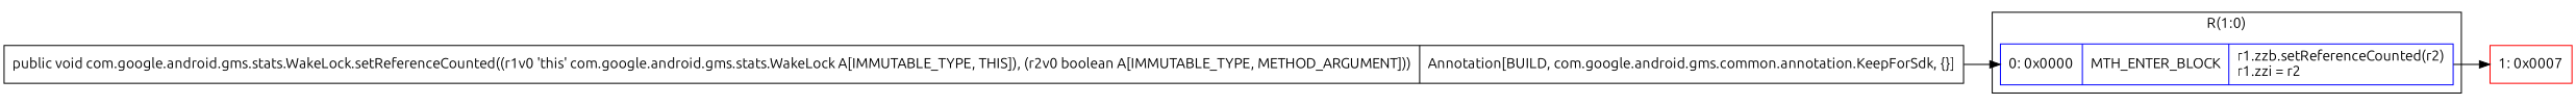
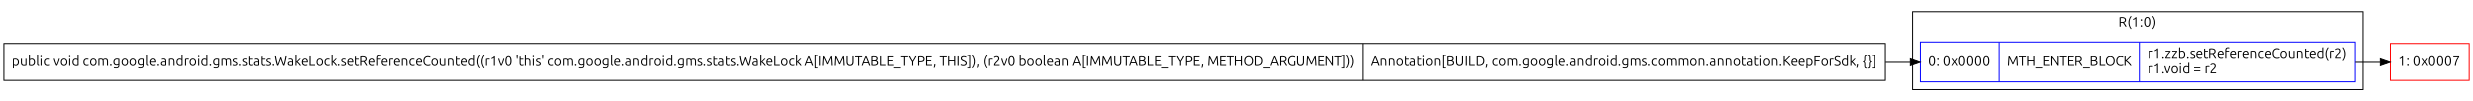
  digraph {
    rankdir=LR
    fontname=Ubuntu
    node [shape=record fontname=Ubuntu]
    edge [fontname=Ubuntu]
-   n1 [color=blue label="{0\:\ 0x0000|MTH_ENTER_BLOCK\l|r1.zzb.setReferenceCounted(r2)\lr1.zzi = r2\l}"]
+   n1 [color=blue label="{0\:\ 0x0000|MTH_ENTER_BLOCK\l|r1.zzb.setReferenceCounted(r2)\lr1.void = r2\l}"]
    n2 [color=red label="{1\:\ 0x0007}"]
    n3 [label="{public void com.google.android.gms.stats.WakeLock.setReferenceCounted((r1v0 'this' com.google.android.gms.stats.WakeLock A[IMMUTABLE_TYPE, THIS]), (r2v0 boolean A[IMMUTABLE_TYPE, METHOD_ARGUMENT]))  | Annotation[BUILD, com.google.android.gms.common.annotation.KeepForSdk, \{\}]\l}"]
    subgraph cluster_1 {
      label="R(1:0)"
      n1
    }
    n1 -> n2
    n3 -> n1
  }
